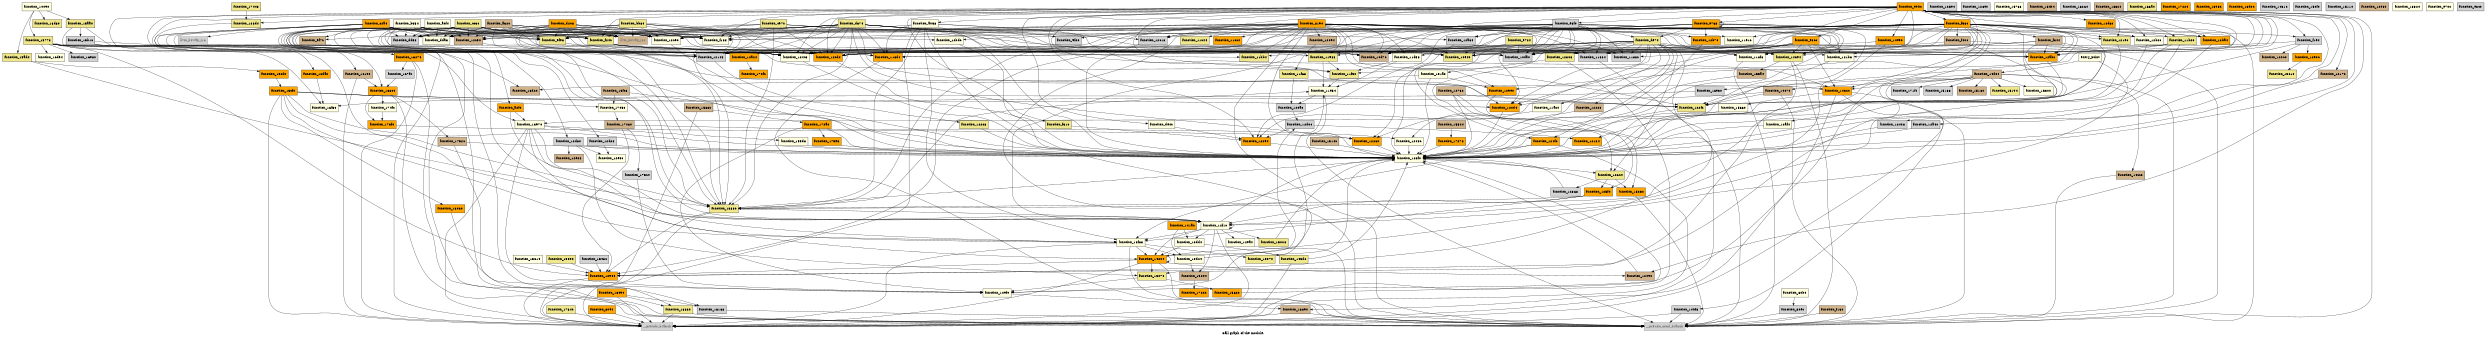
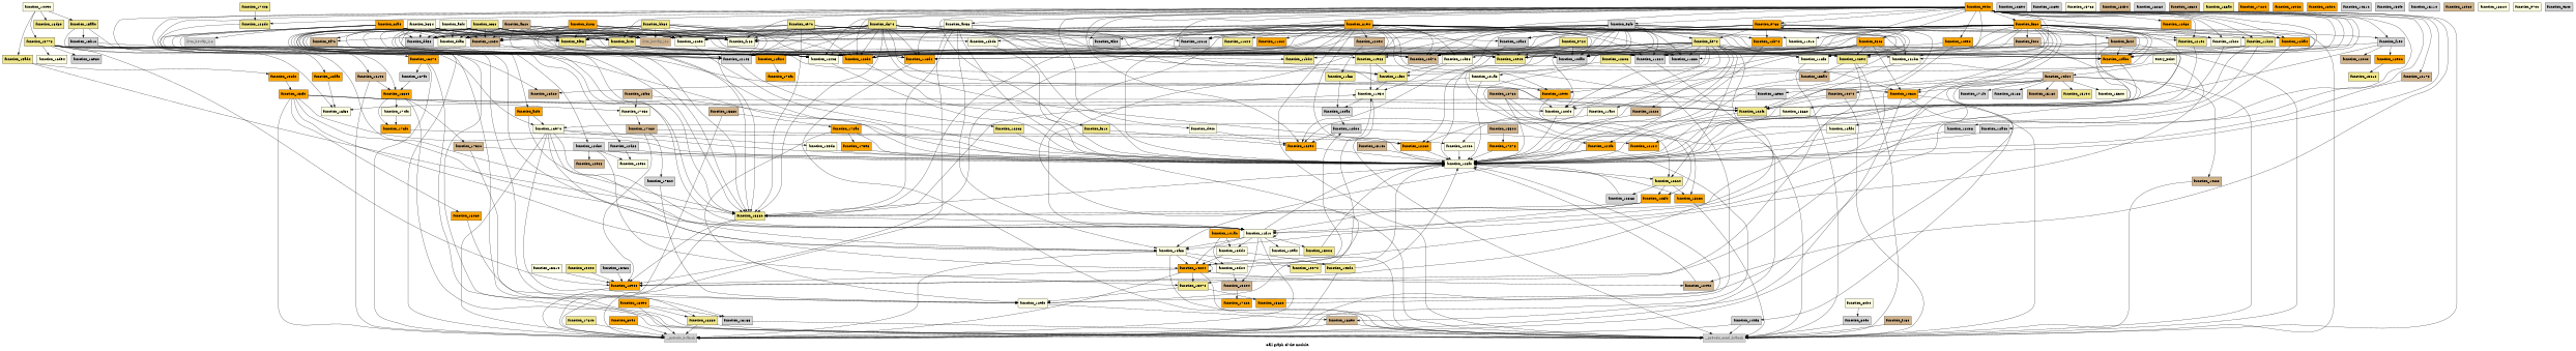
  digraph {
    label="Call graph of the module."
    node [fillcolor=orange shape=record style=filled]
    n1 [fillcolor=lightyellow label="{function_1191c}"]
    n2 [fillcolor=khaki label="{function_11988}"]
    n3 [fillcolor=lightyellow label="{function_11e54}"]
    n4 [fillcolor=khaki label="{function_11f50}"]
    n5 [color=gray50 fillcolor=lightgrey fontcolor=gray50 label="{__pseudo_cond_branch}"]
    n6 [fillcolor=lightgrey label="{function_120ac}"]
    n7 [fillcolor=khaki label="{function_123d4}"]
    n8 [fillcolor=lightyellow label="{function_128f0}"]
    n9 [fillcolor=khaki label="{function_126c4}"]
    n10 [fillcolor=lightyellow label="{function_11ac4}"]
    n11 [label="{function_12260}"]
    n12 [fillcolor=khaki label="{function_11b20}"]
    n13 [fillcolor=lightyellow label="{function_124c8}"]
    n14 [label="{function_12abc}"]
    n15 [fillcolor=lightyellow label="{function_12af4}"]
    n16 [label="{function_12cd4}"]
    n17 [fillcolor=khaki label="{function_11bb4}"]
    n18 [fillcolor=lightgrey label="{function_12408}"]
    n19 [fillcolor=khaki label="{function_11c44}"]
    n20 [label="{function_11cc4}"]
    n21 [fillcolor=khaki label="{function_121ec}"]
    n22 [label="{function_12a24}"]
    n23 [label="{function_170fc}"]
    n24 [fillcolor=lightyellow label="{function_f188}"]
    n25 [fillcolor=lightgrey label="{function_f1e4}"]
    n26 [fillcolor=lightgrey label="{function_12148}"]
    n27 [fillcolor=tan label="{function_120c0}"]
    n28 [label="{function_1290c}"]
    n29 [label="{function_12134}"]
    n30 [fillcolor=khaki label="{function_122c8}"]
    n31 [fillcolor=khaki label="{function_15618}"]
    n32 [fillcolor=tan label="{function_1222c}"]
    n33 [label="{function_12b70}"]
    n34 [fillcolor=lightgrey label="{function_11864}"]
    n35 [fillcolor=lightyellow label="{function_1243c}"]
    n36 [fillcolor=lightyellow label="{function_11d58}"]
    n37 [fillcolor=tan label="{function_12490}"]
    n38 [fillcolor=lightgrey label="{function_12d0c}"]
    n39 [label="{function_124fc}"]
    n40 [fillcolor=lightyellow label="{function_13f88}"]
    n41 [color=gray50 fillcolor=lightgrey fontcolor=gray50 label="{__pseudo_branch}"]
    n42 [label="{function_14204}"]
    n43 [fillcolor=lightyellow label="{function_13d24}"]
    n44 [fillcolor=khaki label="{function_15570}"]
    n45 [fillcolor=lightgrey label="{function_12a4c}"]
    n46 [fillcolor=lightgrey label="{function_125e4}"]
    n47 [fillcolor=khaki label="{function_f24c}"]
    n48 [fillcolor=tan label="{function_10d7c}"]
    n49 [fillcolor=lightgrey label="{function_10da0}"]
    n50 [fillcolor=khaki label="{function_10e40}"]
    n51 [fillcolor=khaki label="{function_f31c}"]
    n52 [label="{function_12294}"]
    n53 [fillcolor=tan label="{function_f344}"]
    n54 [fillcolor=khaki label="{function_122fc}"]
    n55 [fillcolor=lightyellow label="{function_118f8}"]
    n56 [fillcolor=khaki label="{function_11f68}"]
    n57 [label="{function_125f4}"]
    n58 [fillcolor=lightyellow label="{function_12f1c}"]
    n59 [fillcolor=khaki label="{function_1383c}"]
    n60 [fillcolor=tan label="{function_15294}"]
    n61 [fillcolor=lightyellow label="{function_13dd4}"]
    n62 [fillcolor=khaki label="{function_15008}"]
    n63 [fillcolor=lightyellow label="{function_12ea4}"]
    n64 [label="{function_12940}"]
    n65 [fillcolor=lightgrey label="{function_12368}"]
    n66 [label="{function_1523c}"]
    n67 [fillcolor=lightgrey label="{function_12a84}"]
    n68 [fillcolor=tan label="{function_f40c}"]
    n69 [label="{function_118d4}"]
    n70 [fillcolor=lightyellow label="{function_13970}"]
    n71 [fillcolor=lightyellow label="{function_129f0}"]
    n72 [fillcolor=lightyellow label="{function_155d8}"]
    n73 [fillcolor=tan label="{function_12094}"]
    n74 [label="{function_f56c}"]
    n75 [fillcolor=lightyellow label="{function_12b2c}"]
    n76 [fillcolor=lightyellow label="{function_121b8}"]
    n77 [label="{function_129e0}"]
    n78 [label="{function_12ba4}"]
    n79 [color=gray50 fillcolor=tan fontcolor=gray50 label="{llvm_bswap_i32}"]
    n80 [label="{function_1432c}"]
    n81 [fillcolor=lightyellow label="{function_12bdc}"]
    n82 [fillcolor=lightgrey label="{function_12c18}"]
    n83 [fillcolor=tan label="{function_12c50}"]
    n84 [fillcolor=lightyellow label="{function_12c90}"]
    n85 [fillcolor=lightgrey label="{function_dd58}"]
    n86 [fillcolor=lightyellow label="{function_dda8}"]
    n87 [fillcolor=tan label="{function_16890}"]
    n88 [fillcolor=lightyellow label="{function_15660}"]
    n89 [fillcolor=lightgrey label="{function_14bf8}"]
    n90 [fillcolor=lightgrey label="{function_1188c}"]
    n91 [fillcolor=tan label="{function_1276c}"]
    n92 [fillcolor=khaki label="{function_12808}"]
    n93 [fillcolor=lightyellow label="{function_151a8}"]
    n94 [fillcolor=tan label="{function_16d20}"]
    n95 [fillcolor=lightgrey label="{function_128e0}"]
    n96 [fillcolor=tan label="{function_12178}"]
-   n97 [label="{function_120d4}"]
+   n97 [fillcolor=lightyellow label="{function_120d4}"]
    n98 [label="{function_10ee0}"]
    n99 [label="{function_1562c}"]
    n100 [fillcolor=tan label="{function_1568c}"]
    n101 [label="{function_172ac}"]
    n102 [label="{function_175e8}"]
    n103 [fillcolor=lightyellow label="{function_15768}"]
    n104 [fillcolor=khaki label="{function_15778}"]
    n105 [fillcolor=tan label="{function_16198}"]
    n106 [label="{function_16274}"]
    n107 [label="{function_166c4}"]
    n108 [label="{function_16da0}"]
    n109 [fillcolor=lightyellow label="{function_16de4}"]
    n110 [fillcolor=lightgrey label="{function_16e80}"]
    n111 [fillcolor=lightyellow label="{function_16f6c}"]
    n112 [fillcolor=lightgrey label="{function_167f0}"]
    n113 [label="{function_173f0}"]
    n114 [fillcolor=lightyellow label="{function_174fc}"]
    n115 [fillcolor=tan label="{function_1752c}"]
    n116 [fillcolor=khaki label="{function_15aa0}"]
    n117 [fillcolor=lightgrey label="{function_15b1c}"]
    n118 [fillcolor=khaki label="{function_16330}"]
    n119 [fillcolor=khaki label="{function_15ad4}"]
    n120 [label="{function_15cd0}"]
    n121 [label="{function_15cf0}"]
    n122 [fillcolor=tan label="{function_15cb4}"]
    n123 [label="{function_16060}"]
    n124 [fillcolor=lightyellow label="{function_1705c}"]
    n125 [fillcolor=tan label="{function_17080}"]
    n126 [fillcolor=tan label="{function_15fc8}"]
    n127 [fillcolor=lightgrey label="{function_16168}"]
    n128 [fillcolor=lightgrey label="{function_16264}"]
    n129 [fillcolor=tan label="{function_16320}"]
    n130 [label="{function_16490}"]
    n131 [fillcolor=khaki label="{function_166a4}"]
    n132 [fillcolor=khaki label="{function_16d80}"]
    n133 [fillcolor=lightgrey label="{function_16e30}"]
    n134 [fillcolor=lightgrey label="{function_175c4}"]
    n135 [fillcolor=lightgrey label="{function_171f4}"]
    n136 [label="{function_17224}"]
    n137 [label="{function_1722c}"]
    n138 [label="{function_17278}"]
    n139 [fillcolor=khaki label="{function_17448}"]
    n140 [fillcolor=khaki label="{function_1764c}"]
    n141 [color=gray50 fillcolor=lightgrey fontcolor=gray50 label="{llvm_bswap_i16}"]
    n142 [label="{function_1395c}"]
    n143 [fillcolor=khaki label="{function_15070}"]
    n144 [label="{function_13d0c}"]
    n145 [fillcolor=khaki label="{function_145dc}"]
    n146 [label="{function_141ac}"]
    n147 [fillcolor=lightgrey label="{function_1431c}"]
    n148 [fillcolor=khaki label="{function_143e4}"]
    n149 [fillcolor=tan label="{function_155a4}"]
    n150 [fillcolor=lightyellow label="{function_14490}"]
    n151 [fillcolor=tan label="{function_14cc8}"]
    n152 [fillcolor=tan label="{function_14d34}"]
    n153 [fillcolor=lightgrey label="{function_15138}"]
    n154 [fillcolor=tan label="{function_15180}"]
    n155 [fillcolor=khaki label="{function_15194}"]
    n156 [fillcolor=lightyellow label="{function_15300}"]
    n157 [fillcolor=tan label="{function_14c74}"]
    n158 [fillcolor=lightgrey label="{function_150f0}"]
    n159 [fillcolor=lightgrey label="{function_15110}"]
    n160 [fillcolor=tan label="{function_1514c}"]
    n161 [fillcolor=lightyellow label="{function_15314}"]
    n162 [fillcolor=khaki label="{function_153e0}"]
    n163 [fillcolor=lightgrey label="{function_1548c}"]
    n164 [fillcolor=tan label="{function_15544}"]
    n165 [fillcolor=lightgrey label="{function_12d28}"]
    n166 [fillcolor=lightyellow label="{function_12e5c}"]
    n167 [label="{function_12d6c}"]
    n168 [fillcolor=lightgrey label="{function_12d80}"]
    n169 [fillcolor=tan label="{function_12e38}"]
    n170 [fillcolor=tan label="{function_12e80}"]
    n171 [fillcolor=lightyellow label="{function_13824}"]
    n172 [label="{function_8094}"]
    n173 [fillcolor=lightyellow label="{function_80b0}"]
    n174 [fillcolor=lightgrey label="{function_80ec}"]
    n175 [fillcolor=lightyellow label="{entry_point}"]
    n176 [label="{function_8190}"]
    n177 [fillcolor=lightgrey label="{function_9f20}"]
    n178 [fillcolor=khaki label="{function_9fe8}"]
    n179 [fillcolor=tan label="{function_9f7c}"]
    n180 [fillcolor=lightyellow label="{function_a058}"]
    n181 [label="{function_a2f0}"]
    n182 [fillcolor=tan label="{function_a62c}"]
    n183 [fillcolor=lightyellow label="{function_acf4}"]
    n184 [fillcolor=lightyellow label="{function_b354}"]
    n185 [fillcolor=khaki label="{function_bb80}"]
    n186 [label="{function_c2a4}"]
    n187 [fillcolor=khaki label="{function_c97c}"]
    n188 [fillcolor=khaki label="{function_cc3c}"]
    n189 [label="{function_d208}"]
    n190 [fillcolor=khaki label="{function_d674}"]
    n191 [fillcolor=lightyellow label="{function_de4c}"]
    n192 [fillcolor=khaki label="{function_de74}"]
    n193 [fillcolor=lightgrey label="{function_e3f0}"]
    n194 [fillcolor=lightyellow label="{function_e70c}"]
    n195 [fillcolor=khaki label="{function_e724}"]
    n196 [label="{function_e768}"]
    n197 [fillcolor=lightgrey label="{function_e8c0}"]
    n198 [label="{function_e8cc}"]
    n199 [label="{function_e9bc}"]
    n200 [fillcolor=tan label="{function_f16c}"]
    n2 -> n3
    n2 -> n4
    n3 -> n5
    n3 -> n6
    n4 -> n3
    n6 -> n38
    n7 -> n8
    n8 -> n9
    n9 -> n57
    n9 -> n65
    n9 -> n66
    n10 -> n11
    n11 -> n8
    n12 -> n8
    n12 -> n13
    n12 -> n14
    n12 -> n15
    n12 -> n16
    n13 -> n8
    n14 -> n8
    n15 -> n8
    n16 -> n8
    n18 -> n8
    n21 -> n8
    n22 -> n23
    n25 -> n26
    n25 -> n27
    n25 -> n28
    n25 -> n29
    n26 -> n30
    n28 -> n31
    n30 -> n8
    n32 -> n8
    n33 -> n8
    n34 -> n5
    n35 -> n8
    n36 -> n3
    n36 -> n4
    n37 -> n8
    n38 -> n29
    n38 -> n52
    n39 -> n8
    n39 -> n40
    n39 -> n41
    n40 -> n5
    n40 -> n41
    n40 -> n42
    n40 -> n43
    n40 -> n44
    n42 -> n5
    n42 -> n37
    n42 -> n38
    n42 -> n41
    n42 -> n42
    n42 -> n64
    n42 -> n143
    n43 -> n3
    n43 -> n60
    n44 -> n8
    n45 -> n8
    n47 -> n4
    n47 -> n34
    n47 -> n48
    n47 -> n49
    n47 -> n50
    n51 -> n52
    n52 -> n8
    n53 -> n5
    n53 -> n14
    n53 -> n16
    n53 -> n54
    n53 -> n55
    n54 -> n8
    n55 -> n5
    n56 -> n6
    n57 -> n40
    n57 -> n58
    n57 -> n59
    n58 -> n8
    n58 -> n40
    n58 -> n41
    n58 -> n42
    n58 -> n58
    n58 -> n60
    n58 -> n61
    n58 -> n62
    n58 -> n63
    n59 -> n3
    n59 -> n8
    n59 -> n41
    n59 -> n58
    n59 -> n64
    n60 -> n137
    n61 -> n42
    n61 -> n145
    n62 -> n8
    n63 -> n5
    n64 -> n41
    n65 -> n8
    n66 -> n5
    n66 -> n8
    n67 -> n8
    n68 -> n34
    n68 -> n58
    n68 -> n69
    n68 -> n70
    n69 -> n5
    n70 -> n8
    n70 -> n40
    n70 -> n41
    n70 -> n42
    n70 -> n58
    n70 -> n71
    n70 -> n72
    n71 -> n87
    n72 -> n8
    n73 -> n56
    n74 -> n1
    n74 -> n4
    n74 -> n5
    n74 -> n8
    n74 -> n12
    n74 -> n13
    n74 -> n14
    n74 -> n16
    n74 -> n21
    n74 -> n24
    n74 -> n25
    n74 -> n26
    n74 -> n48
    n74 -> n49
    n74 -> n50
    n74 -> n53
    n74 -> n54
    n74 -> n59
    n74 -> n68
    n74 -> n71
    n74 -> n75
    n74 -> n76
    n74 -> n77
    n74 -> n78
    n74 -> n79
    n74 -> n80
    n74 -> n81
    n74 -> n82
    n74 -> n83
    n74 -> n84
    n74 -> n85
    n74 -> n86
    n75 -> n8
    n76 -> n8
    n77 -> n87
    n78 -> n8
    n80 -> n5
    n80 -> n41
    n80 -> n88
    n80 -> n89
    n81 -> n8
    n82 -> n8
    n83 -> n8
    n84 -> n8
    n87 -> n5
    n87 -> n41
    n88 -> n8
    n89 -> n5
    n89 -> n41
    n91 -> n8
    n91 -> n54
    n91 -> n57
    n91 -> n66
    n92 -> n41
    n92 -> n93
    n93 -> n8
    n93 -> n77
    n93 -> n94
    n96 -> n8
    n97 -> n8
    n98 -> n58
    n98 -> n69
    n99 -> n8
    n100 -> n41
    n100 -> n101
    n101 -> n8
    n101 -> n71
    n101 -> n102
    n102 -> n8
    n104 -> n58
    n104 -> n64
    n104 -> n70
    n104 -> n94
    n104 -> n105
    n104 -> n106
    n104 -> n107
    n104 -> n108
    n104 -> n109
    n104 -> n110
    n104 -> n111
    n105 -> n41
    n105 -> n107
    n106 -> n5
    n106 -> n41
    n106 -> n112
    n107 -> n5
    n107 -> n113
    n107 -> n114
    n107 -> n115
    n108 -> n111
    n112 -> n107
    n113 -> n11
    n114 -> n113
    n115 -> n8
    n115 -> n127
    n116 -> n5
    n116 -> n40
    n116 -> n117
    n117 -> n5
    n117 -> n13
    n117 -> n41
    n117 -> n118
    n118 -> n5
    n118 -> n41
    n119 -> n59
    n119 -> n120
    n120 -> n121
    n121 -> n8
    n121 -> n40
    n121 -> n41
    n121 -> n54
    n121 -> n58
    n121 -> n97
    n121 -> n123
    n121 -> n124
    n123 -> n71
    n124 -> n125
    n125 -> n35
    n125 -> n64
    n125 -> n134
    n126 -> n8
    n126 -> n124
    n127 -> n5
    n130 -> n41
    n130 -> n118
    n130 -> n127
    n133 -> n111
    n134 -> n71
    n138 -> n8
    n139 -> n7
    n140 -> n41
    n143 -> n71
    n143 -> n99
    n145 -> n8
    n145 -> n41
    n146 -> n43
    n146 -> n61
    n148 -> n5
    n148 -> n143
    n148 -> n149
    n149 -> n8
    n150 -> n104
    n150 -> n116
    n150 -> n119
    n150 -> n132
    n151 -> n5
    n152 -> n5
    n152 -> n41
    n152 -> n64
    n152 -> n80
    n152 -> n133
    n152 -> n135
    n152 -> n151
    n152 -> n153
    n152 -> n154
    n152 -> n155
    n152 -> n156
    n152 -> n157
    n157 -> n5
    n157 -> n54
    n157 -> n97
    n160 -> n8
    n161 -> n64
    n162 -> n64
    n163 -> n64
    n164 -> n138
    n165 -> n8
    n165 -> n166
    n168 -> n8
    n168 -> n143
    n168 -> n166
    n168 -> n169
    n172 -> n41
    n173 -> n174
    n174 -> n5
    n175 -> n42
    n175 -> n152
    n176 -> n1
    n176 -> n2
    n176 -> n5
    n176 -> n8
    n176 -> n13
    n176 -> n14
    n176 -> n16
    n176 -> n17
    n176 -> n19
    n176 -> n20
    n176 -> n21
    n176 -> n24
    n176 -> n26
    n176 -> n34
    n176 -> n36
    n176 -> n48
    n176 -> n49
    n176 -> n50
    n176 -> n54
    n176 -> n55
    n176 -> n59
    n176 -> n64
    n176 -> n71
    n176 -> n73
    n176 -> n75
    n176 -> n77
    n176 -> n78
    n176 -> n79
    n176 -> n82
    n176 -> n84
    n176 -> n90
    n176 -> n148
    n176 -> n177
    n176 -> n178
    n178 -> n2
    n179 -> n22
    n180 -> n5
    n180 -> n8
    n180 -> n40
    n180 -> n41
    n180 -> n59
    n180 -> n69
    n180 -> n76
    n180 -> n79
    n180 -> n80
    n181 -> n59
    n181 -> n70
    n182 -> n13
    n182 -> n16
    n182 -> n24
    n182 -> n26
    n182 -> n47
    n182 -> n59
    n182 -> n69
    n182 -> n79
    n182 -> n83
    n182 -> n84
    n182 -> n85
    n182 -> n86
    n182 -> n178
    n183 -> n13
    n183 -> n16
    n183 -> n24
    n183 -> n26
    n183 -> n47
    n183 -> n59
    n183 -> n79
    n183 -> n83
    n183 -> n84
    n183 -> n85
    n183 -> n86
    n183 -> n178
    n184 -> n13
    n184 -> n14
    n184 -> n16
    n184 -> n24
    n184 -> n26
    n184 -> n47
    n184 -> n54
    n184 -> n58
    n184 -> n59
    n184 -> n79
    n184 -> n81
    n184 -> n83
    n184 -> n84
    n184 -> n85
    n184 -> n86
    n184 -> n178
    n185 -> n13
    n185 -> n16
    n185 -> n24
    n185 -> n26
    n185 -> n47
    n185 -> n59
    n185 -> n79
    n185 -> n83
    n185 -> n84
    n185 -> n85
    n185 -> n86
    n185 -> n178
    n185 -> n179
    n186 -> n13
    n186 -> n16
    n186 -> n24
    n186 -> n26
    n186 -> n59
    n186 -> n79
    n186 -> n83
    n186 -> n84
    n186 -> n85
    n186 -> n86
    n186 -> n141
    n186 -> n178
    n186 -> n179
    n187 -> n14
    n187 -> n16
    n187 -> n24
    n187 -> n26
    n187 -> n47
    n187 -> n59
    n187 -> n67
    n187 -> n79
    n187 -> n82
    n187 -> n178
    n188 -> n13
    n188 -> n16
    n188 -> n24
    n188 -> n26
    n188 -> n47
    n188 -> n59
    n188 -> n79
    n188 -> n83
    n188 -> n84
    n188 -> n85
    n188 -> n86
    n188 -> n178
    n189 -> n13
    n189 -> n16
    n189 -> n24
    n189 -> n26
    n189 -> n48
    n189 -> n50
    n189 -> n59
    n189 -> n69
    n189 -> n79
    n189 -> n83
    n189 -> n84
    n189 -> n85
    n189 -> n86
    n189 -> n178
    n190 -> n11
    n190 -> n13
    n190 -> n16
    n190 -> n17
    n190 -> n22
    n190 -> n24
    n190 -> n26
    n190 -> n34
    n190 -> n47
    n190 -> n48
    n190 -> n49
    n190 -> n50
    n190 -> n59
    n190 -> n69
    n190 -> n83
    n190 -> n84
    n190 -> n85
    n190 -> n86
    n190 -> n97
    n190 -> n177
    n190 -> n178
    n191 -> n52
    n192 -> n2
    n192 -> n9
    n192 -> n10
    n192 -> n13
    n192 -> n17
    n192 -> n32
    n192 -> n34
    n192 -> n36
    n192 -> n39
    n192 -> n48
    n192 -> n49
    n192 -> n50
    n192 -> n52
    n192 -> n55
    n192 -> n64
    n192 -> n90
    n192 -> n92
    n192 -> n97
    n192 -> n148
    n193 -> n2
    n193 -> n9
    n193 -> n11
    n193 -> n13
    n193 -> n16
    n193 -> n26
    n193 -> n33
    n193 -> n34
    n193 -> n39
    n193 -> n48
    n193 -> n49
    n193 -> n50
    n193 -> n52
    n193 -> n55
    n193 -> n58
    n193 -> n67
    n193 -> n76
    n193 -> n90
    n193 -> n92
    n193 -> n97
    n193 -> n148
    n193 -> n192
    n195 -> n48
    n195 -> n49
    n195 -> n50
    n196 -> n8
    n196 -> n13
    n196 -> n14
    n196 -> n16
    n196 -> n33
    n196 -> n54
    n196 -> n67
    n196 -> n84
    n196 -> n148
    n196 -> n192
    n196 -> n196
    n198 -> n35
    n198 -> n48
    n198 -> n49
    n198 -> n50
    n198 -> n76
    n198 -> n80
    n198 -> n97
    n198 -> n148
    n199 -> n4
    n199 -> n5
    n199 -> n7
    n199 -> n8
    n199 -> n12
    n199 -> n13
    n199 -> n14
    n199 -> n16
    n199 -> n18
    n199 -> n21
    n199 -> n24
    n199 -> n25
    n199 -> n34
    n199 -> n37
    n199 -> n45
    n199 -> n47
    n199 -> n48
    n199 -> n49
    n199 -> n50
    n199 -> n51
    n199 -> n52
    n199 -> n54
    n199 -> n55
    n199 -> n74
    n199 -> n75
    n199 -> n76
    n199 -> n78
    n199 -> n80
    n199 -> n82
    n199 -> n90
    n199 -> n96
    n199 -> n98
    n199 -> n148
    n199 -> n165
    n199 -> n167
    n199 -> n168
    n199 -> n180
    n199 -> n181
    n199 -> n191
    n199 -> n193
    n199 -> n196
    n199 -> n198
    n200 -> n5
  }
